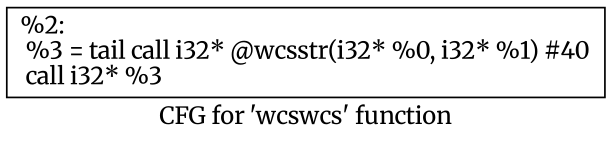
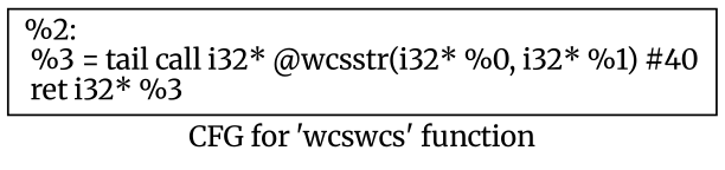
  digraph {
    label="CFG for 'wcswcs' function"
    fontname=Merriweather
-   n1 [label="{%2:\l  %3 = tail call i32* @wcsstr(i32* %0, i32* %1) #40\l  call i32* %3\l}" shape=record fontname=Merriweather]
+   n1 [label="{%2:\l  %3 = tail call i32* @wcsstr(i32* %0, i32* %1) #40\l  ret i32* %3\l}" shape=record fontname=Merriweather]
  }
